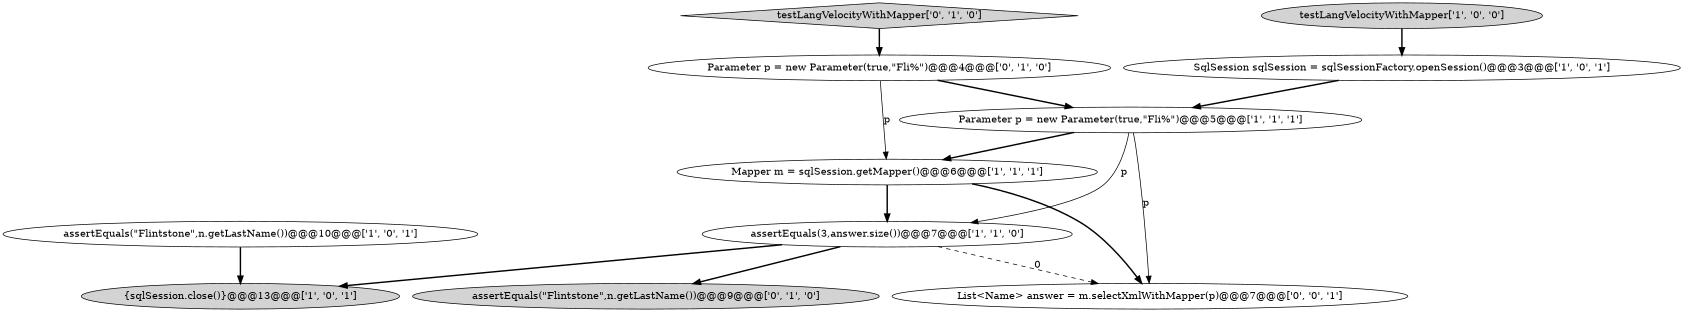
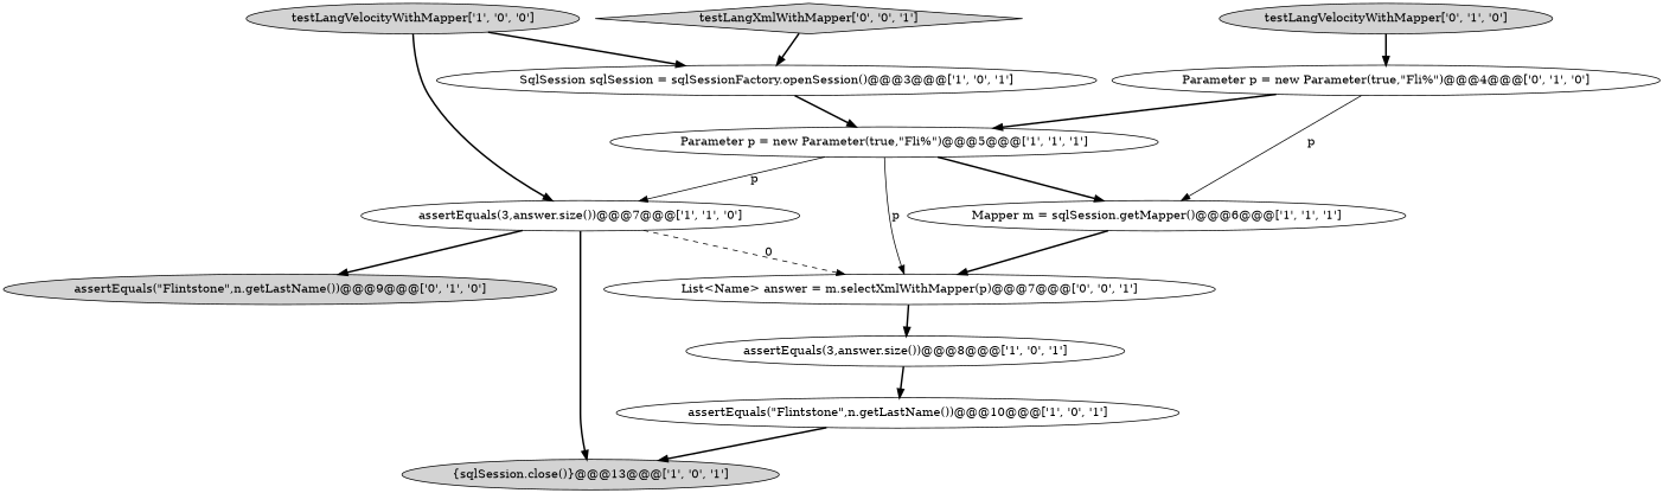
  digraph {
    node [fillcolor=white shape=ellipse style=filled]
    edge [style=bold]
    n1 [label="Mapper m = sqlSession.getMapper()@@@6@@@['1', '1', '1']"]
    n2 [label="assertEquals(3,answer.size())@@@7@@@['1', '1', '0']"]
    n3 [label="List<Name> answer = m.selectXmlWithMapper(p)@@@7@@@['0', '0', '1']"]
    n4 [fillcolor=lightgray label="{sqlSession.close()}@@@13@@@['1', '0', '1']"]
    n5 [fillcolor=lightgray label="assertEquals(\"Flintstone\",n.getLastName())@@@9@@@['0', '1', '0']"]
+   n6 [label="assertEquals(3,answer.size())@@@8@@@['1', '0', '1']"]
    n7 [label="SqlSession sqlSession = sqlSessionFactory.openSession()@@@3@@@['1', '0', '1']"]
    n8 [label="Parameter p = new Parameter(true,\"Fli%\")@@@5@@@['1', '1', '1']"]
    n9 [label="assertEquals(\"Flintstone\",n.getLastName())@@@10@@@['1', '0', '1']"]
-   n10 [fillcolor=lightgray label="testLangVelocityWithMapper['0', '1', '0']" shape=diamond]
+   n10 [fillcolor=lightgray label="testLangVelocityWithMapper['0', '1', '0']"]
    n11 [label="Parameter p = new Parameter(true,\"Fli%\")@@@4@@@['0', '1', '0']"]
    n12 [fillcolor=lightgray label="testLangVelocityWithMapper['1', '0', '0']"]
-   n1 -> n2
+   n13 [fillcolor=lightgray label="testLangXmlWithMapper['0', '0', '1']" shape=diamond]
+   n12 -> n2
    n1 -> n3
    n2 -> n3 [label=0 style=dashed]
    n2 -> n4
    n2 -> n5
+   n3 -> n6
+   n6 -> n9
    n7 -> n8
    n8 -> n1
    n8 -> n2 [label=p style=solid]
    n8 -> n3 [label=p style=solid]
    n9 -> n4
    n10 -> n11
    n11 -> n1 [label=p style=solid]
    n11 -> n8
    n12 -> n7
+   n13 -> n7
  }
